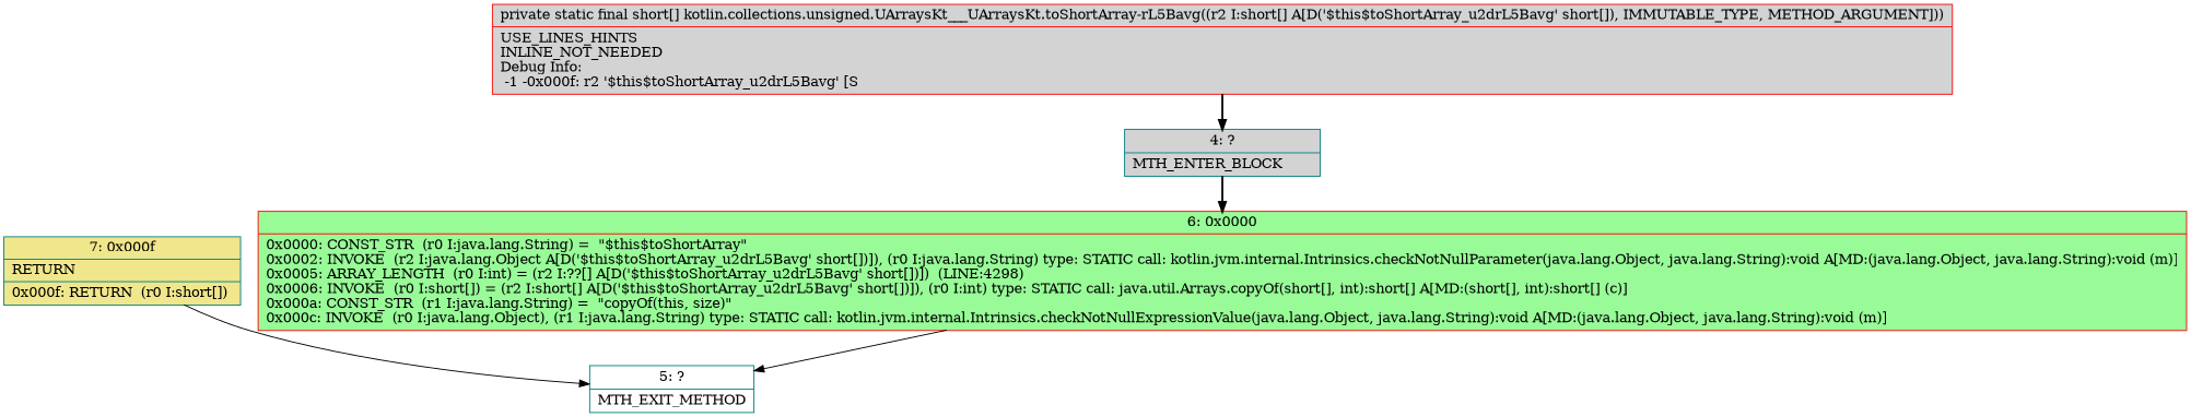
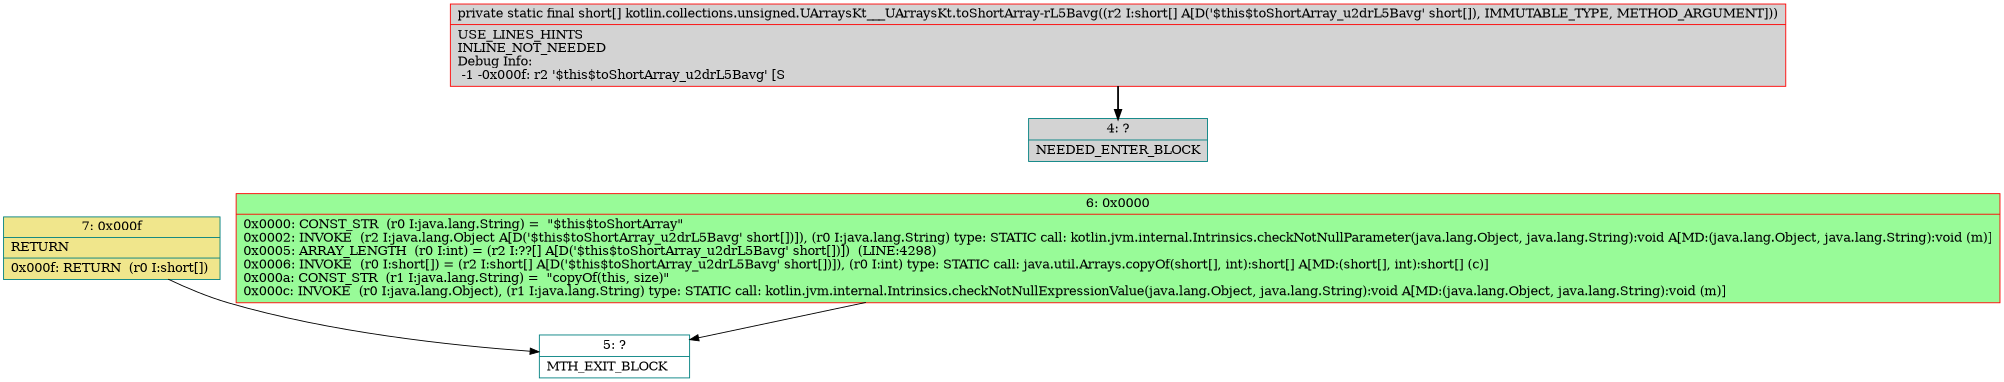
  digraph {
    node [color=teal fillcolor=lightgrey shape=record style=filled]
    edge [style=bold]
-   n1 [label="{4\:\ ?|MTH_ENTER_BLOCK\l}"]
+   n1 [label="{4\:\ ?|NEEDED_ENTER_BLOCK\l}"]
    n2 [color=red fillcolor=palegreen label="{6\:\ 0x0000|0x0000: CONST_STR  (r0 I:java.lang.String) =  \"$this$toShortArray\" \l0x0002: INVOKE  (r2 I:java.lang.Object A[D('$this$toShortArray_u2drL5Bavg' short[])]), (r0 I:java.lang.String) type: STATIC call: kotlin.jvm.internal.Intrinsics.checkNotNullParameter(java.lang.Object, java.lang.String):void A[MD:(java.lang.Object, java.lang.String):void (m)]\l0x0005: ARRAY_LENGTH  (r0 I:int) = (r2 I:??[] A[D('$this$toShortArray_u2drL5Bavg' short[])])  (LINE:4298)\l0x0006: INVOKE  (r0 I:short[]) = (r2 I:short[] A[D('$this$toShortArray_u2drL5Bavg' short[])]), (r0 I:int) type: STATIC call: java.util.Arrays.copyOf(short[], int):short[] A[MD:(short[], int):short[] (c)]\l0x000a: CONST_STR  (r1 I:java.lang.String) =  \"copyOf(this, size)\" \l0x000c: INVOKE  (r0 I:java.lang.Object), (r1 I:java.lang.String) type: STATIC call: kotlin.jvm.internal.Intrinsics.checkNotNullExpressionValue(java.lang.Object, java.lang.String):void A[MD:(java.lang.Object, java.lang.String):void (m)]\l}"]
-   n3 [fillcolor=white label="{5\:\ ?|MTH_EXIT_METHOD\l}"]
+   n3 [fillcolor=white label="{5\:\ ?|MTH_EXIT_BLOCK\l}"]
    n4 [fillcolor=khaki label="{7\:\ 0x000f|RETURN\l|0x000f: RETURN  (r0 I:short[]) \l}"]
    n5 [color=red label="{private static final short[] kotlin.collections.unsigned.UArraysKt___UArraysKt.toShortArray\-rL5Bavg((r2 I:short[] A[D('$this$toShortArray_u2drL5Bavg' short[]), IMMUTABLE_TYPE, METHOD_ARGUMENT]))  | USE_LINES_HINTS\lINLINE_NOT_NEEDED\lDebug Info:\l  \-1 \-0x000f: r2 '$this$toShortArray_u2drL5Bavg' [S\l}"]
-   n1 -> n2
    n2 -> n3 [style=solid]
    n4 -> n3 [style=solid]
    n5 -> n1
  }
